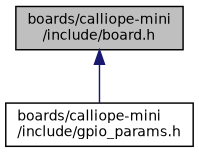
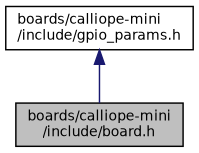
  digraph {
    node [color=black fontname=Helvetica fontsize=10 shape=record style=filled]
    n1 [fillcolor=grey75 fontcolor=black height=0.2 label="boards/calliope-mini\l/include/board.h" width=0.4]
    n2 [fillcolor=white height=0.2 label="boards/calliope-mini\l/include/gpio_params.h" width=0.4]
-   n1 -> n2 [color=midnightblue dir=back fontname=Helvetica fontsize=10 labelfontname=Helvetica labelfontsize=10 style=solid]
+   n2 -> n1 [color=midnightblue dir=back fontname=Helvetica fontsize=10 labelfontname=Helvetica labelfontsize=10 style=solid]
  }
